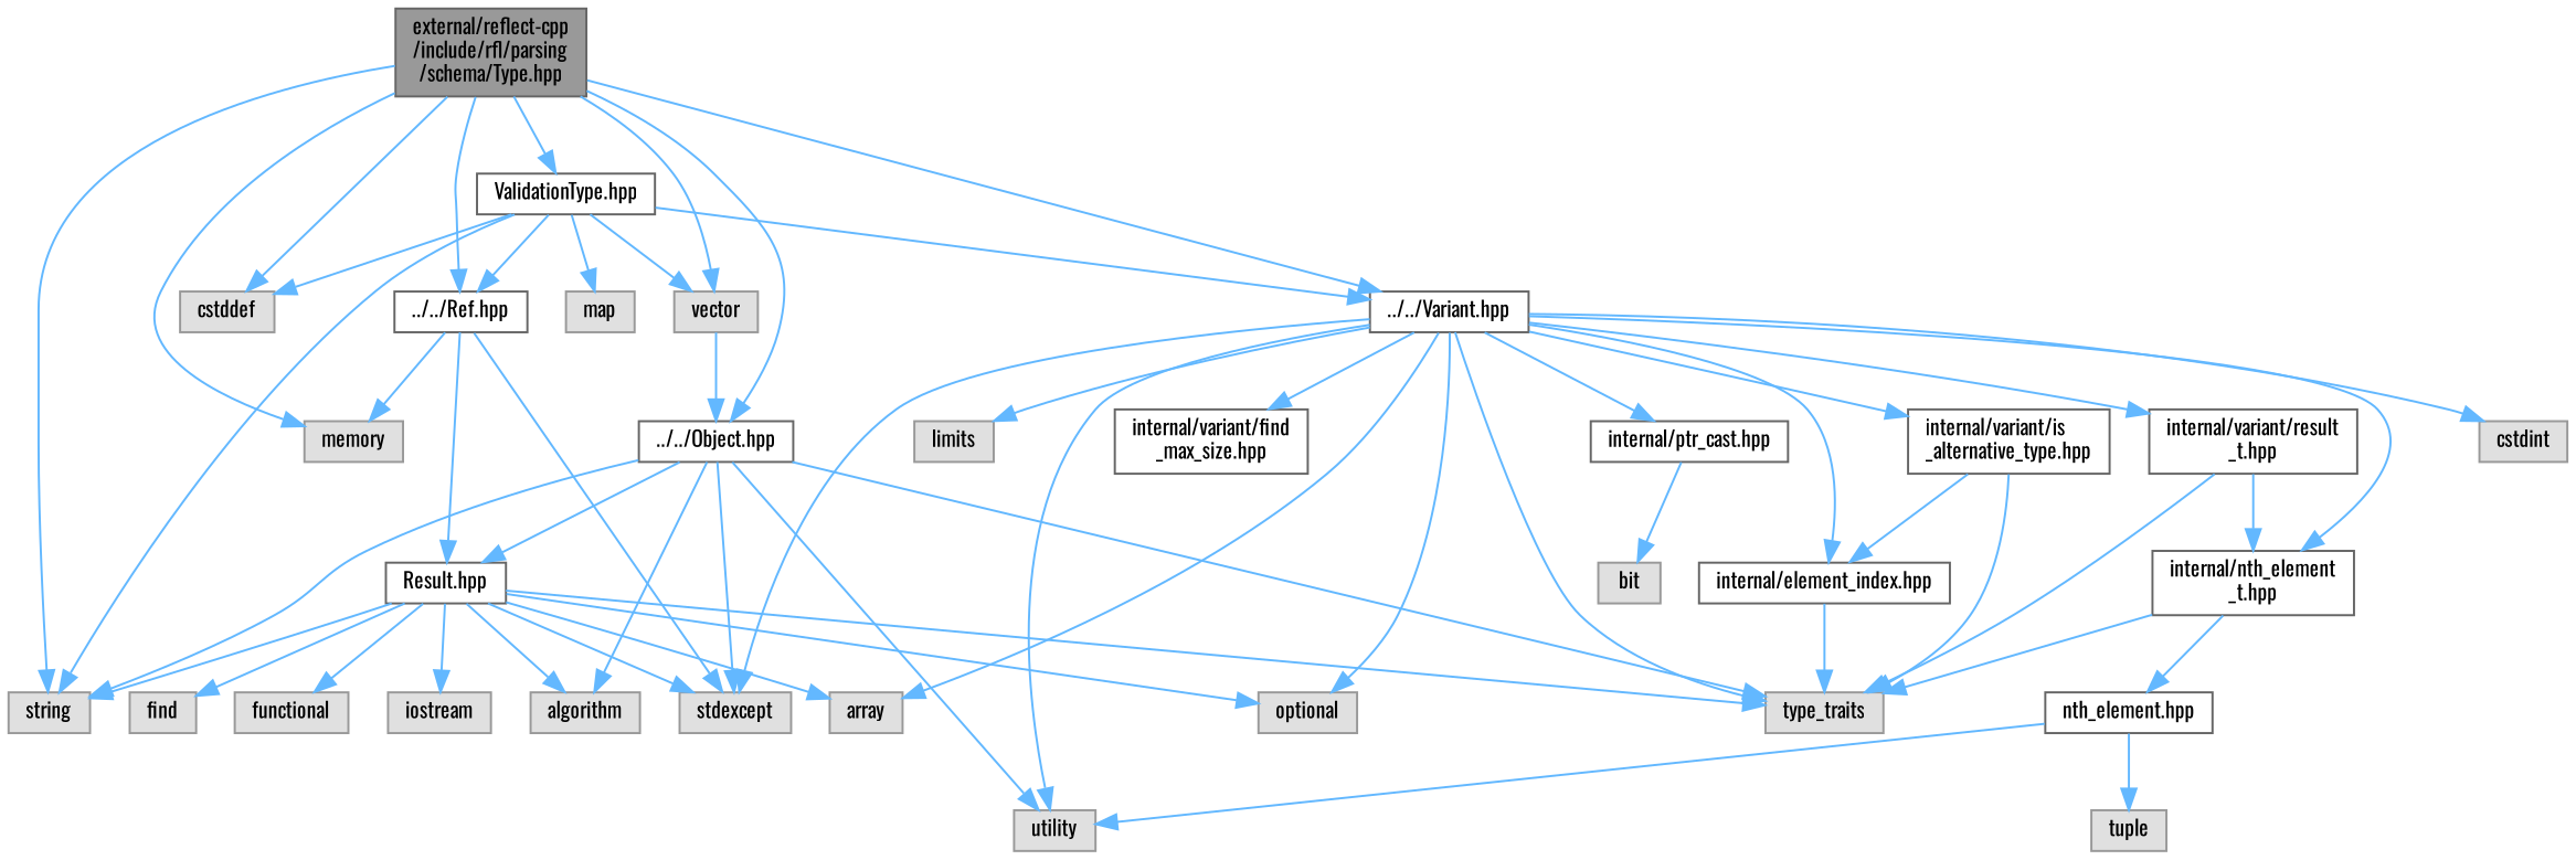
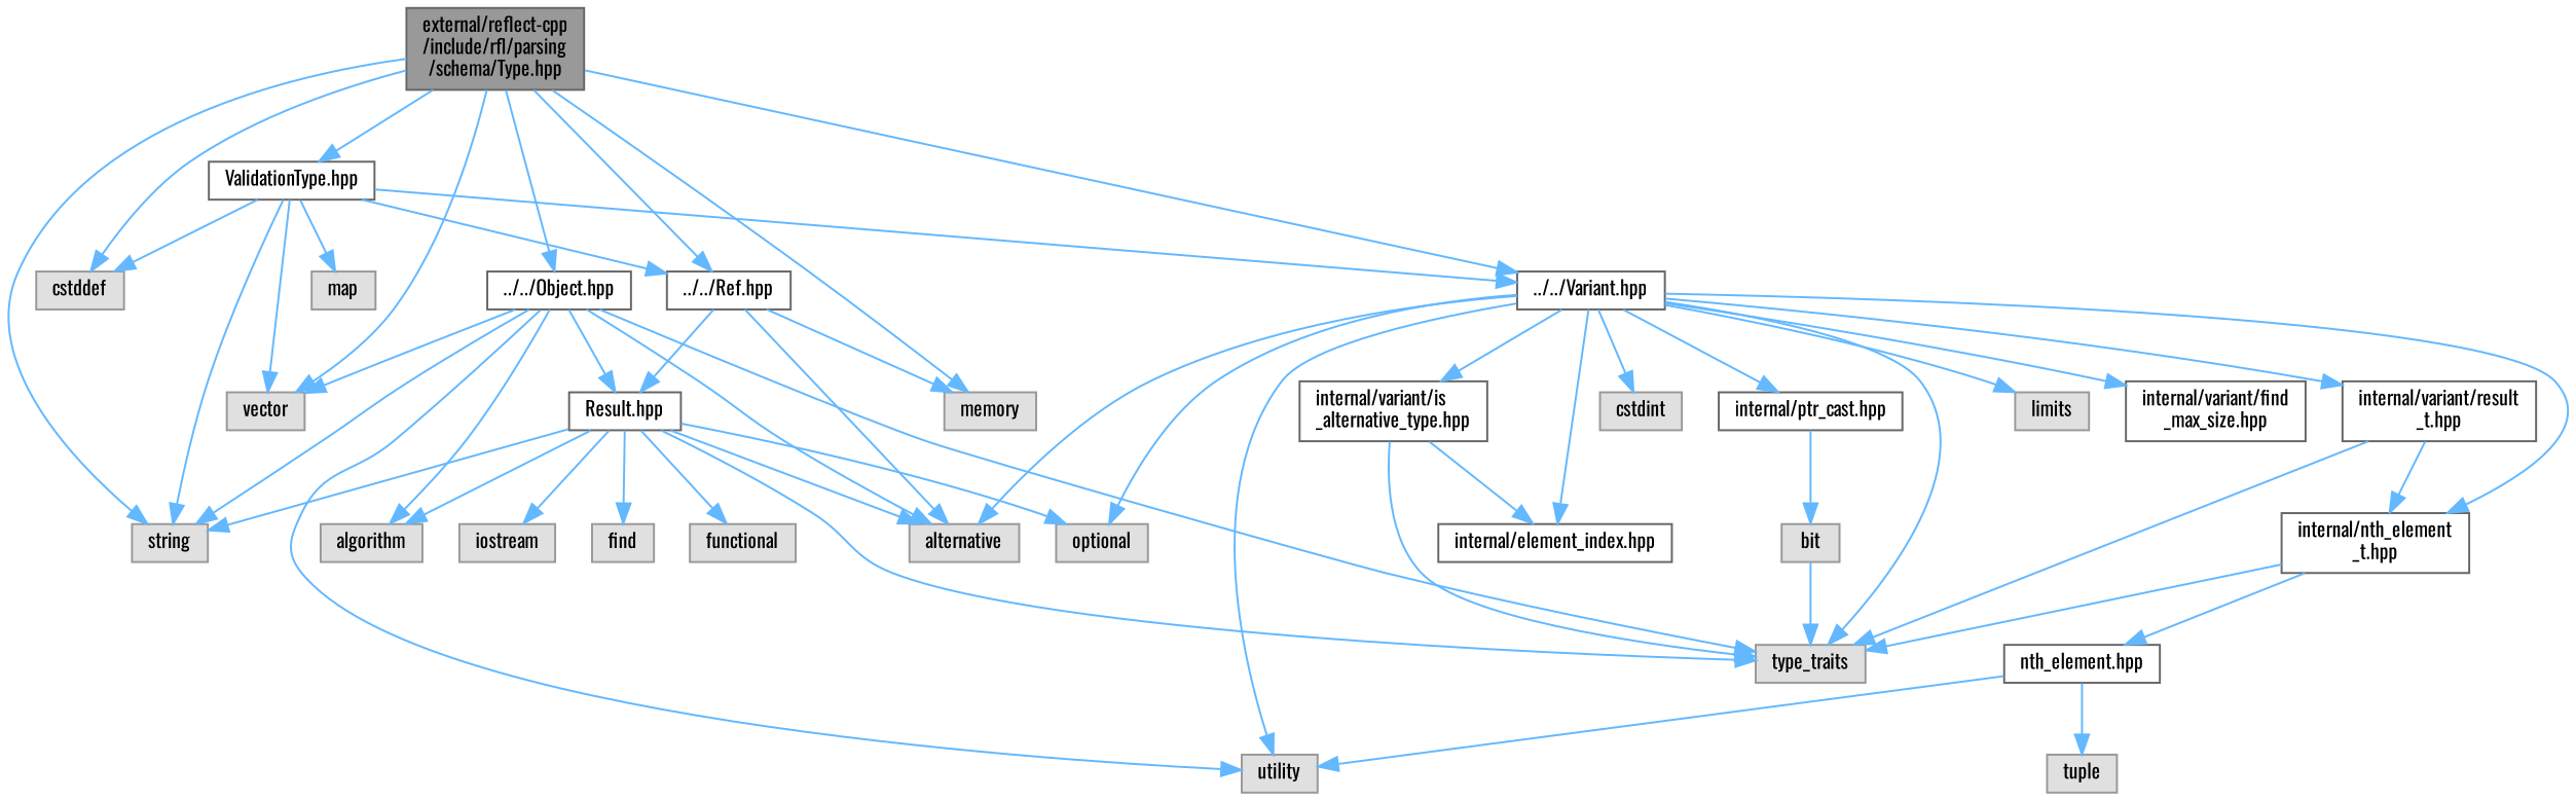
  digraph {
    fontname=Oswald
    node [color=grey60 fillcolor="#E0E0E0" fontname=Oswald fontsize=10 shape=box style=filled]
    edge [color=steelblue1 fontname=Oswald fontsize=10 labelfontname=Helvetica labelfontsize=10 style=solid]
    n1 [color=gray40 fillcolor=grey60 fontcolor=black height=0.2 label="external/reflect-cpp\l/include/rfl/parsing\l/schema/Type.hpp" width=0.4]
    n2 [height=0.2 label=cstddef width=0.4]
    n3 [height=0.2 label=memory width=0.4]
    n4 [height=0.2 label=string width=0.4]
    n5 [height=0.2 label=vector width=0.4]
    n6 [color=grey40 fillcolor=white height=0.2 label="../../Object.hpp" width=0.4]
    n7 [color=grey40 fillcolor=white height=0.2 label="../../Ref.hpp" width=0.4]
    n8 [color=grey40 fillcolor=white height=0.2 label="../../Variant.hpp" width=0.4]
    n9 [color=grey40 fillcolor=white height=0.2 label="ValidationType.hpp" width=0.4]
    n10 [height=0.2 label=algorithm width=0.4]
-   n11 [height=0.2 label=stdexcept width=0.4]
+   n11 [height=0.2 label=alternative width=0.4]
    n12 [height=0.2 label=type_traits width=0.4]
    n13 [height=0.2 label=utility width=0.4]
    n14 [color=grey40 fillcolor=white height=0.2 label="Result.hpp" width=0.4]
-   n15 [height=0.2 label=array width=0.4]
    n16 [height=0.2 label=optional width=0.4]
    n17 [height=0.2 label=cstdint width=0.4]
    n18 [height=0.2 label=limits width=0.4]
    n19 [color=grey40 fillcolor=white height=0.2 label="internal/element_index.hpp" width=0.4]
    n20 [color=grey40 fillcolor=white height=0.2 label="internal/nth_element\l_t.hpp" width=0.4]
    n21 [color=grey40 fillcolor=white height=0.2 label="internal/variant/find\l_max_size.hpp" width=0.4]
    n22 [color=grey40 fillcolor=white height=0.2 label="internal/variant/is\l_alternative_type.hpp" width=0.4]
    n23 [color=grey40 fillcolor=white height=0.2 label="internal/variant/result\l_t.hpp" width=0.4]
    n24 [color=grey40 fillcolor=white height=0.2 label="internal/ptr_cast.hpp" width=0.4]
    n25 [height=0.2 label=map width=0.4]
    n26 [height=0.2 label=functional width=0.4]
    n27 [height=0.2 label=iostream width=0.4]
    n28 [height=0.2 label=find width=0.4]
    n29 [color=grey40 fillcolor=white height=0.2 label="nth_element.hpp" width=0.4]
    n30 [height=0.2 label=bit width=0.4]
    n31 [height=0.2 label=tuple width=0.4]
    n1 -> n2
    n1 -> n3
    n1 -> n4
    n1 -> n5
    n1 -> n6
    n1 -> n7
    n1 -> n8
    n1 -> n9
    n6 -> n4
-   n5 -> n6
+   n6 -> n5
    n6 -> n10
    n6 -> n11
    n6 -> n12
    n6 -> n13
    n6 -> n14
    n7 -> n3
    n7 -> n11
    n7 -> n14
    n8 -> n11
    n8 -> n12
    n8 -> n13
-   n8 -> n15
    n8 -> n16
    n8 -> n17
    n8 -> n18
    n8 -> n19
    n8 -> n20
    n8 -> n21
    n8 -> n22
    n8 -> n23
    n8 -> n24
    n9 -> n2
    n9 -> n4
    n9 -> n5
    n9 -> n7
    n9 -> n8
    n9 -> n25
    n14 -> n4
    n14 -> n10
    n14 -> n11
    n14 -> n12
-   n14 -> n15
    n14 -> n16
    n14 -> n26
    n14 -> n27
    n14 -> n28
-   n19 -> n12
+   n30 -> n12
    n20 -> n12
    n20 -> n29
    n22 -> n12
    n22 -> n19
    n23 -> n12
    n23 -> n20
    n24 -> n30
    n29 -> n13
    n29 -> n31
  }
